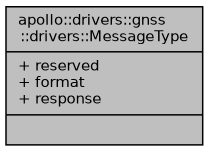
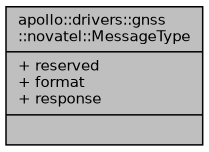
  digraph {
    fontname="DejaVu Sans"
-   n1 [color=black fillcolor=grey75 fontcolor=black fontname="DejaVu Sans" fontsize=10 height=0.2 label="{apollo::drivers::gnss\l::drivers::MessageType\n|+ reserved\l+ format\l+ response\l|}" shape=record style=filled width=0.4]
+   n1 [color=black fillcolor=grey75 fontcolor=black fontname="DejaVu Sans" fontsize=10 height=0.2 label="{apollo::drivers::gnss\l::novatel::MessageType\n|+ reserved\l+ format\l+ response\l|}" shape=record style=filled width=0.4]
  }
